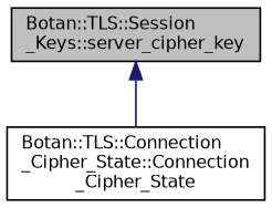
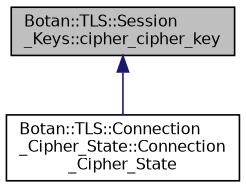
  digraph {
    rankdir=TB
    node [color=black fontname=Helvetica fontsize=10 shape=record style=filled]
-   n1 [fillcolor=grey75 fontcolor=black height=0.2 label="Botan::TLS::Session\l_Keys::server_cipher_key" width=0.4]
+   n1 [fillcolor=grey75 fontcolor=black height=0.2 label="Botan::TLS::Session\l_Keys::cipher_cipher_key" width=0.4]
    n2 [fillcolor=white height=0.2 label="Botan::TLS::Connection\l_Cipher_State::Connection\l_Cipher_State" width=0.4]
    n1 -> n2 [color=midnightblue dir=back fontname=Helvetica fontsize=10 labelfontname=Helvetica labelfontsize=10 style=solid]
  }
